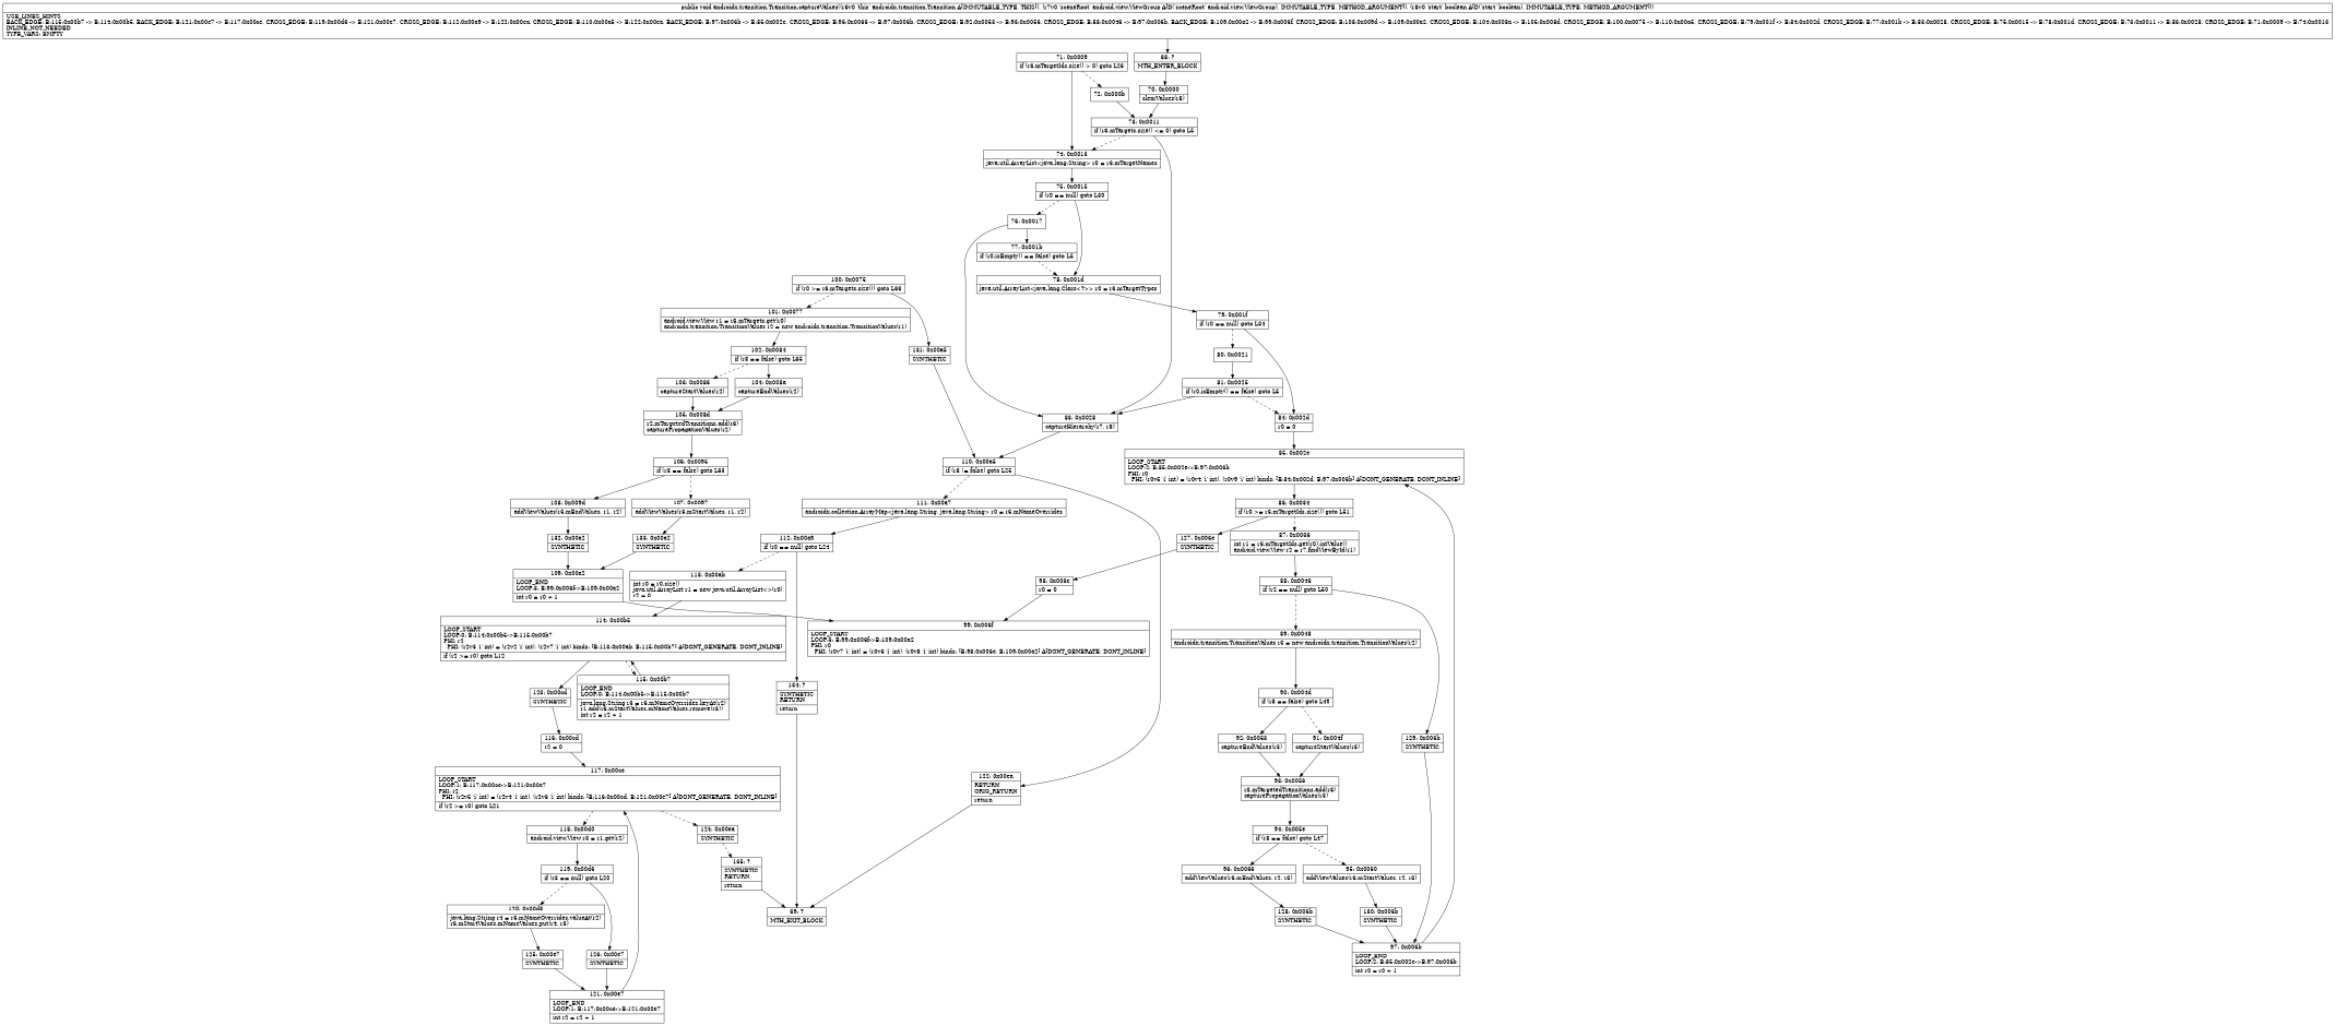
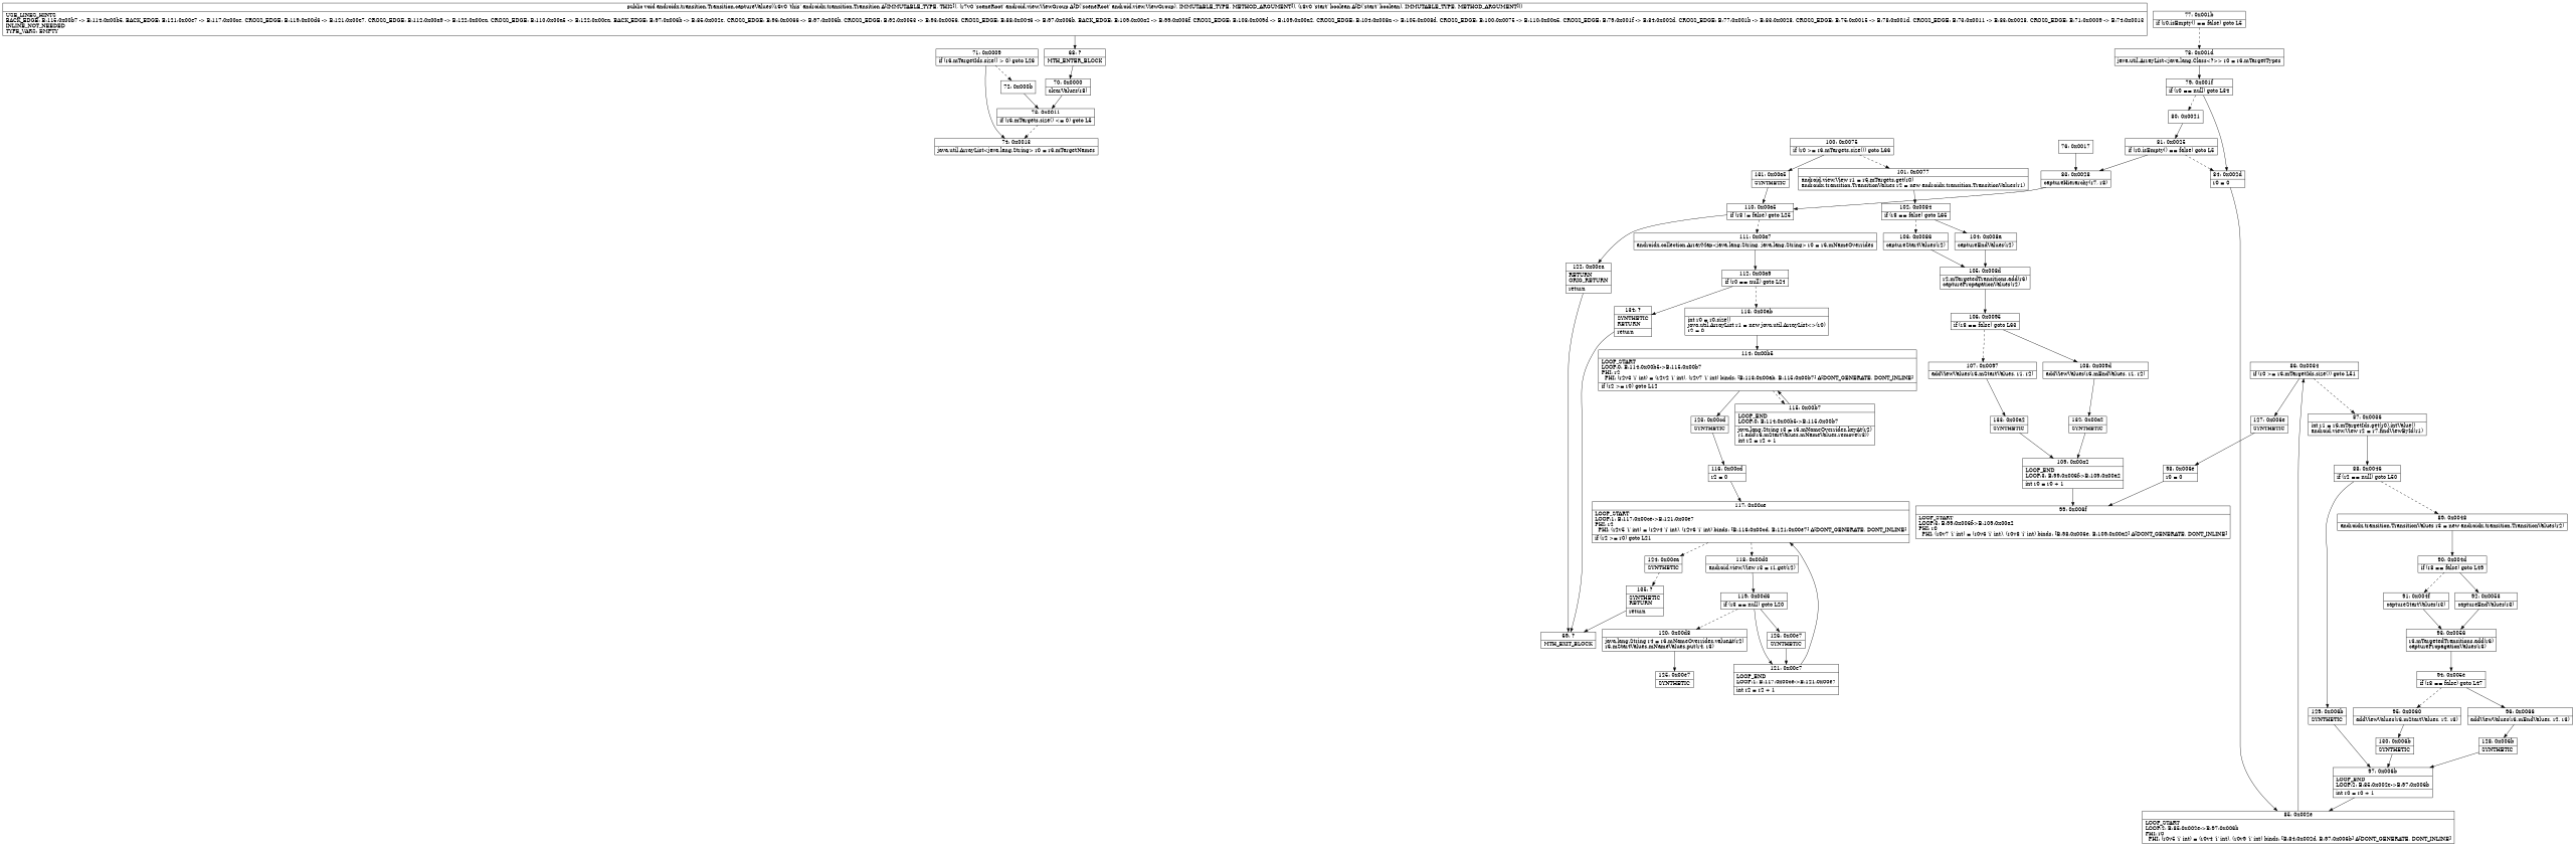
  digraph {
    node [shape=record]
    n1 [label="{68\:\ ?|MTH_ENTER_BLOCK\l}"]
    n2 [label="{70\:\ 0x0000|clearValues(r8)\l}"]
    n3 [label="{73\:\ 0x0011|if (r6.mTargets.size() \<= 0) goto L5\l}"]
    n4 [label="{71\:\ 0x0009|if (r6.mTargetIds.size() \> 0) goto L26\l}"]
    n5 [label="{72\:\ 0x000b}"]
    n6 [label="{74\:\ 0x0013|java.util.ArrayList\<java.lang.String\> r0 = r6.mTargetNames\l}"]
-   n7 [label="{75\:\ 0x0015|if (r0 == null) goto L30\l}"]
    n8 [label="{83\:\ 0x0028|captureHierarchy(r7, r8)\l}"]
    n9 [label="{110\:\ 0x00a5|if (r8 != false) goto L25\l}"]
    n10 [label="{111\:\ 0x00a7|androidx.collection.ArrayMap\<java.lang.String, java.lang.String\> r0 = r6.mNameOverrides\l}"]
    n11 [label="{122\:\ 0x00ea|RETURN\lORIG_RETURN\l|return\l}"]
    n12 [label="{112\:\ 0x00a9|if (r0 == null) goto L24\l}"]
    n13 [label="{69\:\ ?|MTH_EXIT_BLOCK\l}"]
    n14 [label="{113\:\ 0x00ab|int r0 = r0.size()\ljava.util.ArrayList r1 = new java.util.ArrayList\<\>(r0)\lr2 = 0\l}"]
    n15 [label="{134\:\ ?|SYNTHETIC\lRETURN\l|return\l}"]
    n16 [label="{114\:\ 0x00b5|LOOP_START\lLOOP:0: B:114:0x00b5\-\>B:115:0x00b7\lPHI: r2 \l  PHI: (r2v3 'i' int) = (r2v2 'i' int), (r2v7 'i' int) binds: [B:113:0x00ab, B:115:0x00b7] A[DONT_GENERATE, DONT_INLINE]\l|if (r2 \>= r0) goto L12\l}"]
    n17 [label="{115\:\ 0x00b7|LOOP_END\lLOOP:0: B:114:0x00b5\-\>B:115:0x00b7\l|java.lang.String r3 = r6.mNameOverrides.keyAt(r2)\lr1.add(r6.mStartValues.mNameValues.remove(r3))\lint r2 = r2 + 1\l}"]
    n18 [label="{123\:\ 0x00cd|SYNTHETIC\l}"]
    n19 [label="{116\:\ 0x00cd|r2 = 0\l}"]
    n20 [label="{117\:\ 0x00ce|LOOP_START\lLOOP:1: B:117:0x00ce\-\>B:121:0x00e7\lPHI: r2 \l  PHI: (r2v5 'i' int) = (r2v4 'i' int), (r2v6 'i' int) binds: [B:116:0x00cd, B:121:0x00e7] A[DONT_GENERATE, DONT_INLINE]\l|if (r2 \>= r0) goto L21\l}"]
    n21 [label="{118\:\ 0x00d0|android.view.View r3 = r1.get(r2)\l}"]
    n22 [label="{124\:\ 0x00ea|SYNTHETIC\l}"]
    n23 [label="{119\:\ 0x00d6|if (r3 == null) goto L20\l}"]
    n24 [label="{135\:\ ?|SYNTHETIC\lRETURN\l|return\l}"]
    n25 [label="{120\:\ 0x00d8|java.lang.String r4 = r6.mNameOverrides.valueAt(r2)\lr6.mStartValues.mNameValues.put(r4, r3)\l}"]
    n26 [label="{126\:\ 0x00e7|SYNTHETIC\l}"]
    n27 [label="{125\:\ 0x00e7|SYNTHETIC\l}"]
    n28 [label="{121\:\ 0x00e7|LOOP_END\lLOOP:1: B:117:0x00ce\-\>B:121:0x00e7\l|int r2 = r2 + 1\l}"]
    n29 [label="{76\:\ 0x0017}"]
    n30 [label="{78\:\ 0x001d|java.util.ArrayList\<java.lang.Class\<?\>\> r0 = r6.mTargetTypes\l}"]
    n31 [label="{77\:\ 0x001b|if (r0.isEmpty() == false) goto L5\l}"]
    n32 [label="{79\:\ 0x001f|if (r0 == null) goto L34\l}"]
    n33 [label="{80\:\ 0x0021}"]
    n34 [label="{84\:\ 0x002d|r0 = 0\l}"]
    n35 [label="{81\:\ 0x0025|if (r0.isEmpty() == false) goto L5\l}"]
    n36 [label="{85\:\ 0x002e|LOOP_START\lLOOP:2: B:85:0x002e\-\>B:97:0x006b\lPHI: r0 \l  PHI: (r0v5 'i' int) = (r0v4 'i' int), (r0v9 'i' int) binds: [B:84:0x002d, B:97:0x006b] A[DONT_GENERATE, DONT_INLINE]\l}"]
    n37 [label="{86\:\ 0x0034|if (r0 \>= r6.mTargetIds.size()) goto L51\l}"]
    n38 [label="{87\:\ 0x0036|int r1 = r6.mTargetIds.get(r0).intValue()\landroid.view.View r2 = r7.findViewById(r1)\l}"]
    n39 [label="{127\:\ 0x006e|SYNTHETIC\l}"]
    n40 [label="{88\:\ 0x0046|if (r2 == null) goto L50\l}"]
    n41 [label="{98\:\ 0x006e|r0 = 0\l}"]
    n42 [label="{89\:\ 0x0048|androidx.transition.TransitionValues r3 = new androidx.transition.TransitionValues(r2)\l}"]
    n43 [label="{129\:\ 0x006b|SYNTHETIC\l}"]
    n44 [label="{90\:\ 0x004d|if (r8 == false) goto L49\l}"]
    n45 [label="{97\:\ 0x006b|LOOP_END\lLOOP:2: B:85:0x002e\-\>B:97:0x006b\l|int r0 = r0 + 1\l}"]
    n46 [label="{91\:\ 0x004f|captureStartValues(r3)\l}"]
    n47 [label="{92\:\ 0x0053|captureEndValues(r3)\l}"]
    n48 [label="{93\:\ 0x0056|r3.mTargetedTransitions.add(r6)\lcapturePropagationValues(r3)\l}"]
    n49 [label="{94\:\ 0x005e|if (r8 == false) goto L47\l}"]
    n50 [label="{95\:\ 0x0060|addViewValues(r6.mStartValues, r2, r3)\l}"]
    n51 [label="{96\:\ 0x0066|addViewValues(r6.mEndValues, r2, r3)\l}"]
    n52 [label="{130\:\ 0x006b|SYNTHETIC\l}"]
    n53 [label="{128\:\ 0x006b|SYNTHETIC\l}"]
    n54 [label="{99\:\ 0x006f|LOOP_START\lLOOP:3: B:99:0x006f\-\>B:109:0x00a2\lPHI: r0 \l  PHI: (r0v7 'i' int) = (r0v6 'i' int), (r0v8 'i' int) binds: [B:98:0x006e, B:109:0x00a2] A[DONT_GENERATE, DONT_INLINE]\l}"]
    n55 [label="{100\:\ 0x0075|if (r0 \>= r6.mTargets.size()) goto L66\l}"]
    n56 [label="{101\:\ 0x0077|android.view.View r1 = r6.mTargets.get(r0)\landroidx.transition.TransitionValues r2 = new androidx.transition.TransitionValues(r1)\l}"]
    n57 [label="{131\:\ 0x00a5|SYNTHETIC\l}"]
    n58 [label="{102\:\ 0x0084|if (r8 == false) goto L65\l}"]
    n59 [label="{103\:\ 0x0086|captureStartValues(r2)\l}"]
    n60 [label="{104\:\ 0x008a|captureEndValues(r2)\l}"]
    n61 [label="{105\:\ 0x008d|r2.mTargetedTransitions.add(r6)\lcapturePropagationValues(r2)\l}"]
    n62 [label="{106\:\ 0x0095|if (r8 == false) goto L63\l}"]
    n63 [label="{107\:\ 0x0097|addViewValues(r6.mStartValues, r1, r2)\l}"]
    n64 [label="{108\:\ 0x009d|addViewValues(r6.mEndValues, r1, r2)\l}"]
    n65 [label="{133\:\ 0x00a2|SYNTHETIC\l}"]
    n66 [label="{132\:\ 0x00a2|SYNTHETIC\l}"]
    n67 [label="{109\:\ 0x00a2|LOOP_END\lLOOP:3: B:99:0x006f\-\>B:109:0x00a2\l|int r0 = r0 + 1\l}"]
    n68 [label="{public void androidx.transition.Transition.captureValues((r6v0 'this' androidx.transition.Transition A[IMMUTABLE_TYPE, THIS]), (r7v0 'sceneRoot' android.view.ViewGroup A[D('sceneRoot' android.view.ViewGroup), IMMUTABLE_TYPE, METHOD_ARGUMENT]), (r8v0 'start' boolean A[D('start' boolean), IMMUTABLE_TYPE, METHOD_ARGUMENT]))  | USE_LINES_HINTS\lBACK_EDGE: B:115:0x00b7 \-\> B:114:0x00b5, BACK_EDGE: B:121:0x00e7 \-\> B:117:0x00ce, CROSS_EDGE: B:119:0x00d6 \-\> B:121:0x00e7, CROSS_EDGE: B:112:0x00a9 \-\> B:122:0x00ea, CROSS_EDGE: B:110:0x00a5 \-\> B:122:0x00ea, BACK_EDGE: B:97:0x006b \-\> B:85:0x002e, CROSS_EDGE: B:96:0x0066 \-\> B:97:0x006b, CROSS_EDGE: B:92:0x0053 \-\> B:93:0x0056, CROSS_EDGE: B:88:0x0046 \-\> B:97:0x006b, BACK_EDGE: B:109:0x00a2 \-\> B:99:0x006f, CROSS_EDGE: B:108:0x009d \-\> B:109:0x00a2, CROSS_EDGE: B:104:0x008a \-\> B:105:0x008d, CROSS_EDGE: B:100:0x0075 \-\> B:110:0x00a5, CROSS_EDGE: B:79:0x001f \-\> B:84:0x002d, CROSS_EDGE: B:77:0x001b \-\> B:83:0x0028, CROSS_EDGE: B:75:0x0015 \-\> B:78:0x001d, CROSS_EDGE: B:73:0x0011 \-\> B:83:0x0028, CROSS_EDGE: B:71:0x0009 \-\> B:74:0x0013\lINLINE_NOT_NEEDED\lTYPE_VARS: EMPTY\l}"]
    n1 -> n2
    n2 -> n3
    n3 -> n6 [style=dashed]
-   n3 -> n8
    n4 -> n5 [style=dashed]
    n4 -> n6
    n5 -> n3
-   n6 -> n7
-   n7 -> n29 [style=dashed]
-   n7 -> n30
    n8 -> n9
    n9 -> n10 [style=dashed]
    n9 -> n11
    n10 -> n12
    n11 -> n13
    n12 -> n14 [style=dashed]
    n12 -> n15
    n14 -> n16
    n15 -> n13
    n16 -> n17 [style=dashed]
    n16 -> n18
    n17 -> n16
    n18 -> n19
    n19 -> n20
    n20 -> n21 [style=dashed]
    n20 -> n22 [style=dashed]
    n21 -> n23
    n22 -> n24 [style=dashed]
    n23 -> n25 [style=dashed]
    n23 -> n26
    n24 -> n13
    n25 -> n27
    n26 -> n28
-   n27 -> n28
+   n23 -> n28
    n28 -> n20
    n29 -> n8
-   n29 -> n31
    n30 -> n32
    n31 -> n30 [style=dashed]
    n32 -> n33 [style=dashed]
    n32 -> n34
    n33 -> n35
    n34 -> n36
    n35 -> n8
    n35 -> n34 [style=dashed]
    n36 -> n37
    n37 -> n38 [style=dashed]
    n37 -> n39
    n38 -> n40
    n39 -> n41
    n40 -> n42 [style=dashed]
    n40 -> n43
    n41 -> n54
    n42 -> n44
    n43 -> n45
    n44 -> n46 [style=dashed]
    n44 -> n47
    n45 -> n36
    n46 -> n48
    n47 -> n48
    n48 -> n49
    n49 -> n50 [style=dashed]
    n49 -> n51
    n50 -> n52
    n51 -> n53
    n52 -> n45
    n53 -> n45
    n55 -> n56 [style=dashed]
    n55 -> n57
    n56 -> n58
    n57 -> n9
    n58 -> n59 [style=dashed]
    n58 -> n60
    n59 -> n61
    n60 -> n61
    n61 -> n62
    n62 -> n63 [style=dashed]
    n62 -> n64
    n63 -> n65
    n64 -> n66
    n65 -> n67
    n66 -> n67
    n67 -> n54
    n68 -> n1
  }
